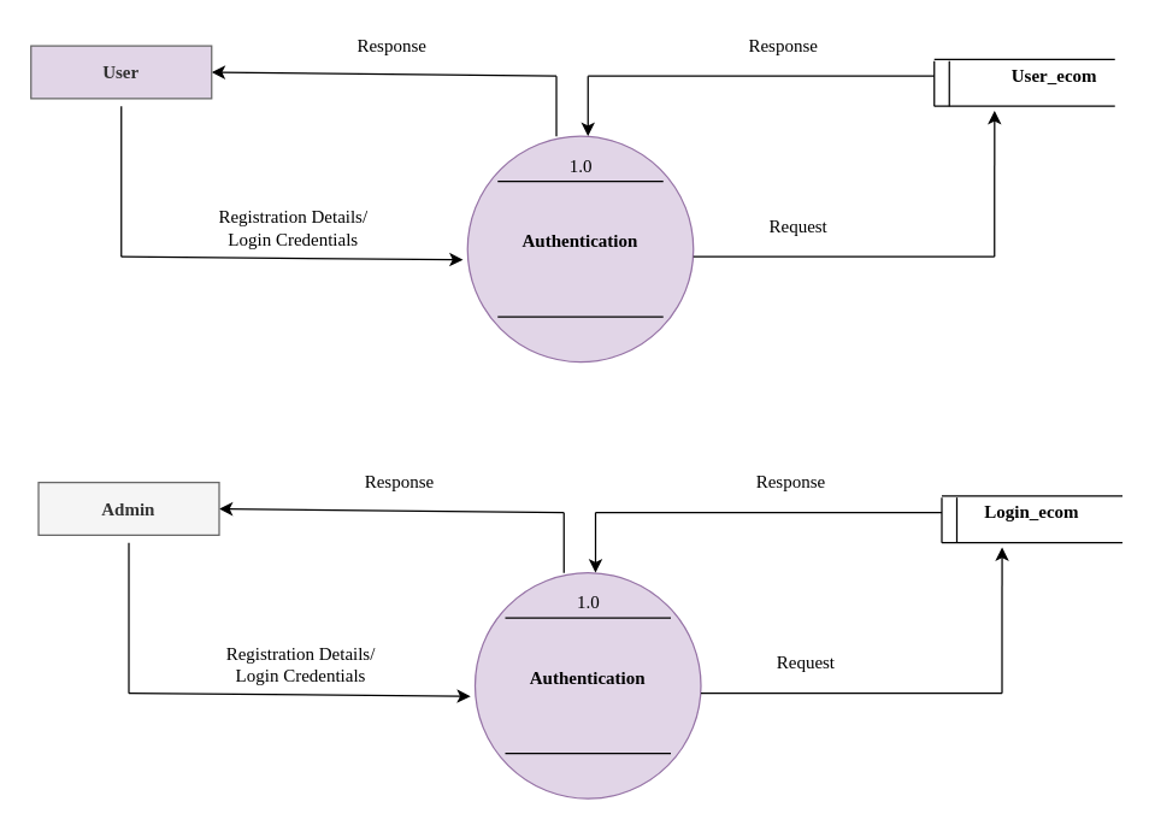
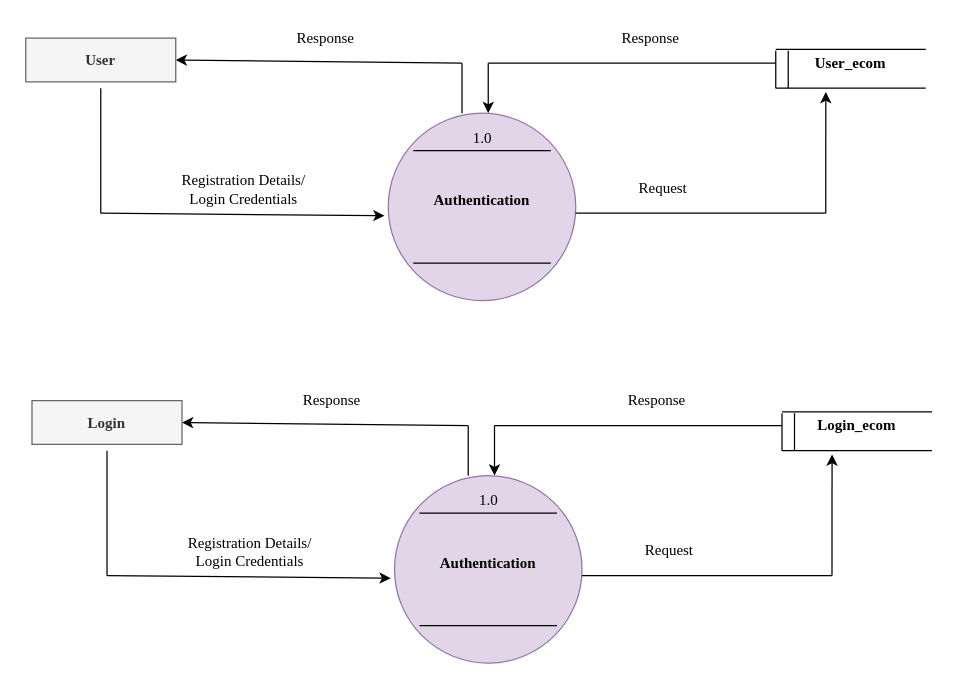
  <mxCell id="0" value="" />
  <mxCell id="1" parent="0" />
  <mxCell id="2" value="" style="ellipse;whiteSpace=wrap;html=1;aspect=fixed;fontSize=12;fillColor=#e1d5e7;strokeColor=#9673a6;" parent="1" vertex="1"><mxGeometry x="310" y="90" width="150" height="150" as="geometry" /></mxCell>
  <mxCell id="3" value="" style="endArrow=none;html=1;fontSize=12;jumpSize=25;jumpStyle=arc;" parent="1" edge="1"><mxGeometry width="50" height="50" relative="1" as="geometry"><mxPoint x="330" y="120" as="sourcePoint" /><mxPoint x="440" y="120" as="targetPoint" /></mxGeometry></mxCell>
  <mxCell id="4" value="" style="endArrow=none;html=1;fontSize=12;jumpSize=25;jumpStyle=arc;" parent="1" edge="1"><mxGeometry width="50" height="50" relative="1" as="geometry"><mxPoint x="330" y="210" as="sourcePoint" /><mxPoint x="440" y="210" as="targetPoint" /></mxGeometry></mxCell>
  <mxCell id="5" value="1.0" style="text;html=1;strokeColor=none;fillColor=none;align=center;verticalAlign=middle;rounded=0;fontSize=12;fontFamily=Lucida Console;" parent="1" vertex="1"><mxGeometry x="365" y="100" width="40" height="20" as="geometry" /></mxCell>
  <mxCell id="6" value="Authentication" style="text;html=1;strokeColor=none;fillColor=none;align=center;verticalAlign=middle;whiteSpace=wrap;rounded=0;fontFamily=Lucida Console;fontSize=12;fontStyle=1" parent="1" vertex="1"><mxGeometry x="365" y="150" width="40" height="20" as="geometry" /></mxCell>
  <mxCell id="7" value="Registration Details/&lt;br style=&quot;font-size: 12px;&quot;&gt;Login Credentials" style="endArrow=classic;html=1;fontFamily=Lucida Console;fontSize=12;entryX=-0.02;entryY=0.547;entryDx=0;entryDy=0;entryPerimeter=0;jumpSize=25;jumpStyle=arc;" parent="1" target="2" edge="1"><mxGeometry y="20" relative="1" as="geometry"><mxPoint x="80" y="170" as="sourcePoint" /><mxPoint x="180" y="170" as="targetPoint" /><mxPoint as="offset" /></mxGeometry></mxCell>
  <mxCell id="8" value="" style="endArrow=none;html=1;fontFamily=Lucida Console;fontSize=12;entryX=0.5;entryY=1;entryDx=0;entryDy=0;jumpSize=25;jumpStyle=arc;" parent="1" edge="1"><mxGeometry width="50" height="50" relative="1" as="geometry"><mxPoint x="80" y="170" as="sourcePoint" /><mxPoint x="80" y="70" as="targetPoint" /></mxGeometry></mxCell>
  <mxCell id="9" value="" style="endArrow=none;html=1;fontFamily=Lucida Console;fontSize=12;entryX=0.5;entryY=1;entryDx=0;entryDy=0;jumpSize=25;jumpStyle=arc;" parent="1" edge="1"><mxGeometry width="50" height="50" relative="1" as="geometry"><mxPoint x="660" y="170" as="sourcePoint" /><mxPoint x="460" y="170" as="targetPoint" /></mxGeometry></mxCell>
  <mxCell id="10" value="" style="endArrow=none;html=1;fontFamily=Lucida Console;fontSize=12;jumpSize=25;jumpStyle=arc;" parent="1" edge="1"><mxGeometry width="50" height="50" relative="1" as="geometry"><mxPoint x="369" y="90" as="sourcePoint" /><mxPoint x="369" y="50" as="targetPoint" /></mxGeometry></mxCell>
  <mxCell id="11" value="" style="endArrow=classic;html=1;fontFamily=Lucida Console;fontSize=12;entryX=1;entryY=0.25;entryDx=0;entryDy=0;jumpSize=25;jumpStyle=arc;" parent="1" edge="1"><mxGeometry width="50" height="50" relative="1" as="geometry"><mxPoint x="369" y="50" as="sourcePoint" /><mxPoint x="140" y="47.5" as="targetPoint" /></mxGeometry></mxCell>
  <mxCell id="12" value="" style="endArrow=none;html=1;fontFamily=Lucida Console;fontSize=12;jumpSize=25;jumpStyle=arc;" parent="1" edge="1"><mxGeometry width="50" height="50" relative="1" as="geometry"><mxPoint x="390" y="50" as="sourcePoint" /><mxPoint x="620" y="50" as="targetPoint" /></mxGeometry></mxCell>
  <mxCell id="13" value="Response" style="text;html=1;strokeColor=none;fillColor=none;align=center;verticalAlign=middle;whiteSpace=wrap;rounded=0;fontFamily=Lucida Console;fontSize=12;" parent="1" vertex="1"><mxGeometry x="240" y="20" width="40" height="20" as="geometry" /></mxCell>
  <mxCell id="14" value="Response" style="text;html=1;strokeColor=none;fillColor=none;align=center;verticalAlign=middle;whiteSpace=wrap;rounded=0;fontFamily=Lucida Console;fontSize=12;" parent="1" vertex="1"><mxGeometry x="500" y="20" width="40" height="20" as="geometry" /></mxCell>
  <mxCell id="15" value="" style="endArrow=classic;html=1;fontFamily=Lucida Console;fontSize=12;entryX=0.417;entryY=1.1;entryDx=0;entryDy=0;entryPerimeter=0;jumpSize=25;jumpStyle=arc;" parent="1" edge="1"><mxGeometry width="50" height="50" relative="1" as="geometry"><mxPoint x="660" y="170" as="sourcePoint" /><mxPoint x="660.04" y="73" as="targetPoint" /></mxGeometry></mxCell>
  <mxCell id="16" value="" style="endArrow=classic;html=1;fontFamily=Lucida Console;fontSize=12;jumpSize=25;jumpStyle=arc;" parent="1" edge="1"><mxGeometry width="50" height="50" relative="1" as="geometry"><mxPoint x="390" y="50" as="sourcePoint" /><mxPoint x="390" y="90" as="targetPoint" /></mxGeometry></mxCell>
  <mxCell id="17" value="Request" style="text;html=1;strokeColor=none;fillColor=none;align=center;verticalAlign=middle;whiteSpace=wrap;rounded=0;fontFamily=Lucida Console;fontSize=12;" parent="1" vertex="1"><mxGeometry x="510" y="140" width="40" height="20" as="geometry" /></mxCell>
  <mxCell id="18" value="" style="endArrow=none;html=1;fontFamily=Lucida Console;fontSize=12;jumpSize=25;jumpStyle=arc;" parent="1" edge="1"><mxGeometry width="50" height="50" relative="1" as="geometry"><mxPoint x="620" y="39" as="sourcePoint" /><mxPoint x="740" y="39" as="targetPoint" /></mxGeometry></mxCell>
  <mxCell id="19" value="" style="endArrow=none;html=1;fontFamily=Lucida Console;fontSize=12;jumpSize=25;jumpStyle=arc;" parent="1" edge="1"><mxGeometry width="50" height="50" relative="1" as="geometry"><mxPoint x="620" y="70" as="sourcePoint" /><mxPoint x="740" y="70" as="targetPoint" /></mxGeometry></mxCell>
  <mxCell id="20" value="" style="endArrow=none;html=1;fontFamily=Lucida Console;fontSize=12;jumpSize=25;jumpStyle=arc;" parent="1" edge="1"><mxGeometry width="50" height="50" relative="1" as="geometry"><mxPoint x="620" y="70" as="sourcePoint" /><mxPoint x="620" y="40" as="targetPoint" /></mxGeometry></mxCell>
  <mxCell id="21" value="" style="endArrow=none;html=1;fontFamily=Lucida Console;fontSize=12;jumpSize=25;jumpStyle=arc;" parent="1" edge="1"><mxGeometry width="50" height="50" relative="1" as="geometry"><mxPoint x="630" y="70" as="sourcePoint" /><mxPoint x="630" y="40" as="targetPoint" /></mxGeometry></mxCell>
- <mxCell id="22" value="User_ecom" style="text;html=1;strokeColor=none;fillColor=none;align=center;verticalAlign=middle;whiteSpace=wrap;rounded=0;fontFamily=Lucida Console;fontSize=12;fontStyle=1" parent="1" vertex="1"><mxGeometry x="680" y="40" width="40" height="20" as="geometry" /></mxCell>
- <mxCell id="23" value="User" style="rounded=0;whiteSpace=wrap;html=1;fontFamily=Lucida Console;fontSize=12;fillColor=#e1d5e7;strokeColor=#666666;fontColor=#333333;fontStyle=1;" parent="1" vertex="1"><mxGeometry x="20" y="30" width="120" height="35" as="geometry" /></mxCell>
+ <mxCell id="22" value="User_ecom" style="text;html=1;strokeColor=none;fillColor=none;align=center;verticalAlign=middle;whiteSpace=wrap;rounded=0;fontFamily=Lucida Console;fontSize=12;fontStyle=1" parent="1" vertex="1"><mxGeometry x="660" y="40" width="40" height="20" as="geometry" /></mxCell>
+ <mxCell id="23" value="User" style="rounded=0;whiteSpace=wrap;html=1;fontFamily=Lucida Console;fontSize=12;fillColor=#f5f5f5;strokeColor=#666666;fontColor=#333333;fontStyle=1" parent="1" vertex="1"><mxGeometry x="20" y="30" width="120" height="35" as="geometry" /></mxCell>
  <mxCell id="24" value="" style="ellipse;whiteSpace=wrap;html=1;aspect=fixed;fontSize=25;fillColor=#e1d5e7;strokeColor=#9673a6;" parent="1" vertex="1"><mxGeometry x="315" y="380" width="150" height="150" as="geometry" /></mxCell>
  <mxCell id="25" value="" style="endArrow=none;html=1;fontSize=12;jumpSize=25;jumpStyle=arc;" parent="1" edge="1"><mxGeometry width="50" height="50" relative="1" as="geometry"><mxPoint x="335" y="410" as="sourcePoint" /><mxPoint x="445" y="410" as="targetPoint" /></mxGeometry></mxCell>
  <mxCell id="26" value="" style="endArrow=none;html=1;fontSize=25;jumpSize=25;jumpStyle=arc;" parent="1" edge="1"><mxGeometry width="50" height="50" relative="1" as="geometry"><mxPoint x="335" y="500" as="sourcePoint" /><mxPoint x="445" y="500" as="targetPoint" /></mxGeometry></mxCell>
  <mxCell id="27" value="1.0" style="text;html=1;strokeColor=none;fillColor=none;align=center;verticalAlign=middle;rounded=0;fontSize=12;fontFamily=Lucida Console;" parent="1" vertex="1"><mxGeometry x="370" y="390" width="40" height="20" as="geometry" /></mxCell>
  <mxCell id="28" value="Authentication" style="text;html=1;strokeColor=none;fillColor=none;align=center;verticalAlign=middle;whiteSpace=wrap;rounded=0;fontFamily=Lucida Console;fontSize=12;fontStyle=1" parent="1" vertex="1"><mxGeometry x="370" y="440" width="40" height="20" as="geometry" /></mxCell>
  <mxCell id="29" value="Registration Details/&lt;br style=&quot;font-size: 12px;&quot;&gt;Login Credentials" style="endArrow=classic;html=1;fontFamily=Lucida Console;fontSize=12;entryX=-0.02;entryY=0.547;entryDx=0;entryDy=0;entryPerimeter=0;jumpSize=25;jumpStyle=arc;" parent="1" target="24" edge="1"><mxGeometry y="20" relative="1" as="geometry"><mxPoint x="85" y="460" as="sourcePoint" /><mxPoint x="185" y="460" as="targetPoint" /><mxPoint as="offset" /></mxGeometry></mxCell>
  <mxCell id="30" value="" style="endArrow=none;html=1;fontFamily=Lucida Console;fontSize=12;entryX=0.5;entryY=1;entryDx=0;entryDy=0;jumpSize=25;jumpStyle=arc;" parent="1" edge="1"><mxGeometry width="50" height="50" relative="1" as="geometry"><mxPoint x="85" y="460" as="sourcePoint" /><mxPoint x="85" y="360" as="targetPoint" /></mxGeometry></mxCell>
  <mxCell id="31" value="" style="endArrow=none;html=1;fontFamily=Lucida Console;fontSize=12;entryX=0.5;entryY=1;entryDx=0;entryDy=0;jumpSize=25;jumpStyle=arc;" parent="1" edge="1"><mxGeometry width="50" height="50" relative="1" as="geometry"><mxPoint x="665" y="460" as="sourcePoint" /><mxPoint x="465" y="460" as="targetPoint" /></mxGeometry></mxCell>
  <mxCell id="32" value="" style="endArrow=none;html=1;fontFamily=Lucida Console;fontSize=12;jumpSize=25;jumpStyle=arc;" parent="1" edge="1"><mxGeometry width="50" height="50" relative="1" as="geometry"><mxPoint x="374" y="380" as="sourcePoint" /><mxPoint x="374" y="340" as="targetPoint" /></mxGeometry></mxCell>
  <mxCell id="33" value="" style="endArrow=classic;html=1;fontFamily=Lucida Console;fontSize=12;entryX=1;entryY=0.25;entryDx=0;entryDy=0;jumpSize=25;jumpStyle=arc;" parent="1" edge="1"><mxGeometry width="50" height="50" relative="1" as="geometry"><mxPoint x="374" y="340" as="sourcePoint" /><mxPoint x="145" y="337.5" as="targetPoint" /></mxGeometry></mxCell>
  <mxCell id="34" value="" style="endArrow=none;html=1;fontFamily=Lucida Console;fontSize=12;jumpSize=25;jumpStyle=arc;" parent="1" edge="1"><mxGeometry width="50" height="50" relative="1" as="geometry"><mxPoint x="395" y="340" as="sourcePoint" /><mxPoint x="625" y="340" as="targetPoint" /></mxGeometry></mxCell>
  <mxCell id="35" value="Response" style="text;html=1;strokeColor=none;fillColor=none;align=center;verticalAlign=middle;whiteSpace=wrap;rounded=0;fontFamily=Lucida Console;fontSize=12;" parent="1" vertex="1"><mxGeometry x="245" y="310" width="40" height="20" as="geometry" /></mxCell>
  <mxCell id="36" value="Response" style="text;html=1;strokeColor=none;fillColor=none;align=center;verticalAlign=middle;whiteSpace=wrap;rounded=0;fontFamily=Lucida Console;fontSize=12;" parent="1" vertex="1"><mxGeometry x="505" y="310" width="40" height="20" as="geometry" /></mxCell>
  <mxCell id="37" value="" style="endArrow=classic;html=1;fontFamily=Lucida Console;fontSize=12;entryX=0.417;entryY=1.1;entryDx=0;entryDy=0;entryPerimeter=0;jumpSize=25;jumpStyle=arc;" parent="1" edge="1"><mxGeometry width="50" height="50" relative="1" as="geometry"><mxPoint x="665" y="460" as="sourcePoint" /><mxPoint x="665.04" y="363" as="targetPoint" /></mxGeometry></mxCell>
  <mxCell id="38" value="" style="endArrow=classic;html=1;fontFamily=Lucida Console;fontSize=12;jumpSize=25;jumpStyle=arc;" parent="1" edge="1"><mxGeometry width="50" height="50" relative="1" as="geometry"><mxPoint x="395" y="340" as="sourcePoint" /><mxPoint x="395" y="380" as="targetPoint" /></mxGeometry></mxCell>
  <mxCell id="39" value="Request" style="text;html=1;strokeColor=none;fillColor=none;align=center;verticalAlign=middle;whiteSpace=wrap;rounded=0;fontFamily=Lucida Console;fontSize=12;" parent="1" vertex="1"><mxGeometry x="515" y="430" width="40" height="20" as="geometry" /></mxCell>
  <mxCell id="40" value="" style="endArrow=none;html=1;fontFamily=Lucida Console;fontSize=12;jumpSize=25;jumpStyle=arc;" parent="1" edge="1"><mxGeometry width="50" height="50" relative="1" as="geometry"><mxPoint x="625" y="329" as="sourcePoint" /><mxPoint x="745" y="329" as="targetPoint" /></mxGeometry></mxCell>
  <mxCell id="41" value="" style="endArrow=none;html=1;fontFamily=Lucida Console;fontSize=12;jumpSize=25;jumpStyle=arc;" parent="1" edge="1"><mxGeometry width="50" height="50" relative="1" as="geometry"><mxPoint x="625" y="360" as="sourcePoint" /><mxPoint x="745" y="360" as="targetPoint" /></mxGeometry></mxCell>
  <mxCell id="42" value="" style="endArrow=none;html=1;fontFamily=Lucida Console;fontSize=12;jumpSize=25;jumpStyle=arc;" parent="1" edge="1"><mxGeometry width="50" height="50" relative="1" as="geometry"><mxPoint x="625" y="360" as="sourcePoint" /><mxPoint x="625" y="330" as="targetPoint" /></mxGeometry></mxCell>
  <mxCell id="43" value="" style="endArrow=none;html=1;fontFamily=Lucida Console;fontSize=12;jumpSize=25;jumpStyle=arc;" parent="1" edge="1"><mxGeometry width="50" height="50" relative="1" as="geometry"><mxPoint x="635" y="360" as="sourcePoint" /><mxPoint x="635" y="330" as="targetPoint" /></mxGeometry></mxCell>
  <mxCell id="44" value="Login_ecom" style="text;html=1;strokeColor=none;fillColor=none;align=center;verticalAlign=middle;whiteSpace=wrap;rounded=0;fontFamily=Lucida Console;fontSize=12;fontStyle=1" parent="1" vertex="1"><mxGeometry x="665" y="330" width="40" height="20" as="geometry" /></mxCell>
- <mxCell id="45" value="Admin" style="rounded=0;whiteSpace=wrap;html=1;fontFamily=Lucida Console;fontSize=12;fillColor=#f5f5f5;strokeColor=#666666;fontColor=#333333;fontStyle=1" parent="1" vertex="1"><mxGeometry x="25" y="320" width="120" height="35" as="geometry" /></mxCell>
+ <mxCell id="45" value="Login" style="rounded=0;whiteSpace=wrap;html=1;fontFamily=Lucida Console;fontSize=12;fillColor=#f5f5f5;strokeColor=#666666;fontColor=#333333;fontStyle=1" parent="1" vertex="1"><mxGeometry x="25" y="320" width="120" height="35" as="geometry" /></mxCell>
